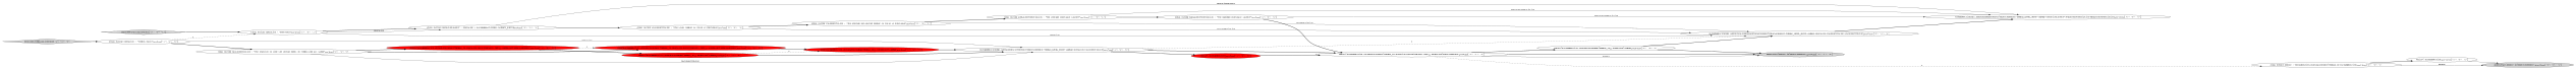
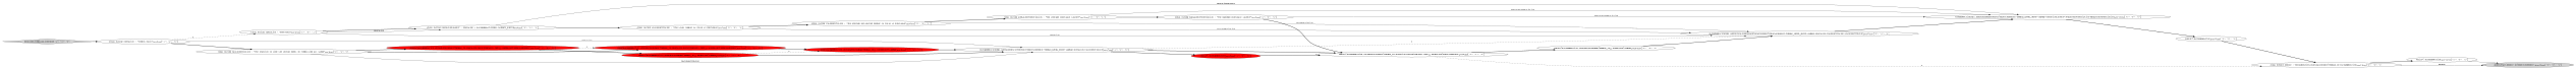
  digraph {
    fontname="Courier Prime"
    rankdir=LR
    node [fillcolor=white fontname="Courier Prime" shape=ellipse style=filled]
    edge [fontname="Courier Prime" style=bold]
    n1 [label="verify(,streamsMetrics)@@@15@@@['0', '0', '1']"]
    n2 [fillcolor=lightgray label="assertThat(sensor,is(expectedSensor))@@@16@@@['0', '0', '1']"]
    n3 [label="final String ratioDescription = \"The fraction of time the thread spent on committing all tasks\"@@@4@@@['1', '1', '0']"]
    n4 [fillcolor=red label="when(streamsMetrics.threadLevelSensor(THREAD_ID,operation,RecordingLevel.INFO)).thenReturn(expectedSensor)@@@5@@@['0', '1', '0']"]
    n5 [label="StreamsMetricsImpl.addValueMetricToSensor(expectedSensor,THREAD_LEVEL_GROUP,tagMap,operation,ratioDescription)@@@7@@@['1', '1', '0']"]
    n6 [fillcolor=red label="expect(streamsMetrics.threadLevelSensor(THREAD_ID,operation,RecordingLevel.INFO)).andReturn(expectedSensor)@@@5@@@['1', '0', '0']"]
    n7 [fillcolor=red label="when(streamsMetrics.threadLevelTagMap(THREAD_ID)).thenReturn(tagMap)@@@6@@@['0', '1', '0']"]
    n8 [label="StreamsMetricsImpl.addInvocationRateAndCountToSensor(expectedSensor,THREAD_LEVEL_GROUP,tagMap,operation,rateDescription,totalDescription)@@@11@@@['0', '0', '1']"]
    n9 [label="expect(streamsMetrics.threadLevelSensor(THREAD_ID,operation,RecordingLevel.INFO)).andReturn(expectedSensor)@@@9@@@['1', '1', '1']"]
    n10 [fillcolor=red label="replay(,streamsMetrics)@@@8@@@['1', '0', '0']"]
    n11 [fillcolor=red label="expect(streamsMetrics.threadLevelTagMap(THREAD_ID)).andReturn(tagMap)@@@6@@@['1', '0', '0']"]
    n12 [label="StreamsMetricsImpl.addAvgAndMaxToSensor(expectedSensor,THREAD_LEVEL_GROUP,tagMap,operationLatency,avgLatencyDescription,maxLatencyDescription)@@@12@@@['0', '0', '1']"]
+   n13 [label="replay(,streamsMetrics)@@@13@@@['0', '0', '1']"]
    n14 [label="final Sensor sensor = ThreadMetrics.punctuateSensor(THREAD_ID,streamsMetrics)@@@14@@@['0', '0', '1']"]
    n15 [label="final String operation = \"commit-ratio\"@@@3@@@['1', '1', '0']"]
    n16 [label="final String operation = \"punctuate\"@@@3@@@['0', '0', '1']"]
-   n17 [fillcolor=lightgray label="assertThat(sensor,is(expectedSensor))@@@9@@@['1', '1', '0']"]
    n18 [label="final String avgLatencyDescription = \"The average punctuate latency\"@@@7@@@['0', '0', '1']"]
    n19 [label="final String maxLatencyDescription = \"The maximum punctuate latency\"@@@8@@@['0', '0', '1']"]
    n20 [label="expect(streamsMetrics.threadLevelTagMap(THREAD_ID)).andReturn(tagMap)@@@10@@@['1', '0', '1']"]
    n21 [label="final String operationLatency = operation + StreamsMetricsImpl.LATENCY_SUFFIX@@@4@@@['0', '0', '1']"]
    n22 [label="final String totalDescription = \"The total number of calls to punctuate\"@@@5@@@['0', '0', '1']"]
    n23 [label="final String rateDescription = \"The average per-second number of calls to punctuate\"@@@6@@@['0', '0', '1']"]
-   n24 [fillcolor=lightgray label="shouldGetPunctuateSensor['0', '0', '1']" shape=diamond]
    n25 [fillcolor=lightgray label="shouldGetCommitRatioSensor['1', '0', '0']" shape=diamond]
    n1 -> n2 [style=solid]
    n3 -> n4
    n3 -> n5 [label=ratioDescription style=solid]
    n3 -> n6
    n4 -> n7
    n5 -> n8 [label=0 style=dashed]
    n5 -> n9
    n5 -> n10
    n6 -> n4 [label=0 style=dashed]
    n6 -> n11
    n7 -> n5
    n8 -> n12
    n9 -> n14 [label=0 style=dashed]
-   n9 -> n17
-   n9 -> n17 [label=sensor style=solid]
    n9 -> n20
    n10 -> n9
    n11 -> n5
    n11 -> n7 [label=0 style=dashed]
+   n12 -> n13
+   n13 -> n14
    n14 -> n1
    n14 -> n2 [label=sensor style=solid]
    n15 -> n3
    n15 -> n5 [label=operation style=solid]
    n15 -> n16 [label=0 style=dashed]
    n16 -> n8 [label=operation style=solid]
    n16 -> n21 [label=operation style=solid]
    n16 -> n21
    n18 -> n12 [label=avgLatencyDescription style=solid]
    n18 -> n19
    n19 -> n9
    n19 -> n12 [label=maxLatencyDescription style=solid]
    n20 -> n8
-   n20 -> n17
    n21 -> n12 [label=operationLatency style=solid]
    n21 -> n22
    n22 -> n8 [label=totalDescription style=solid]
    n22 -> n23
    n23 -> n8 [label=rateDescription style=solid]
    n23 -> n18
-   n24 -> n16
    n25 -> n15
  }
